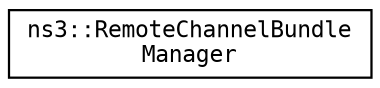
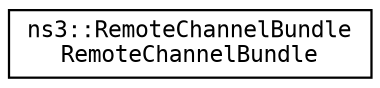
  digraph {
    rankdir=LR
    fontname="DejaVu Sans Mono"
-   n1 [color=black fillcolor=white fontname="DejaVu Sans Mono" fontsize=10 height=0.2 label="ns3::RemoteChannelBundle\lManager" shape=record style=filled width=0.4]
+   n1 [color=black fillcolor=white fontname="DejaVu Sans Mono" fontsize=10 height=0.2 label="ns3::RemoteChannelBundle\lRemoteChannelBundle" shape=record style=filled width=0.4]
  }
